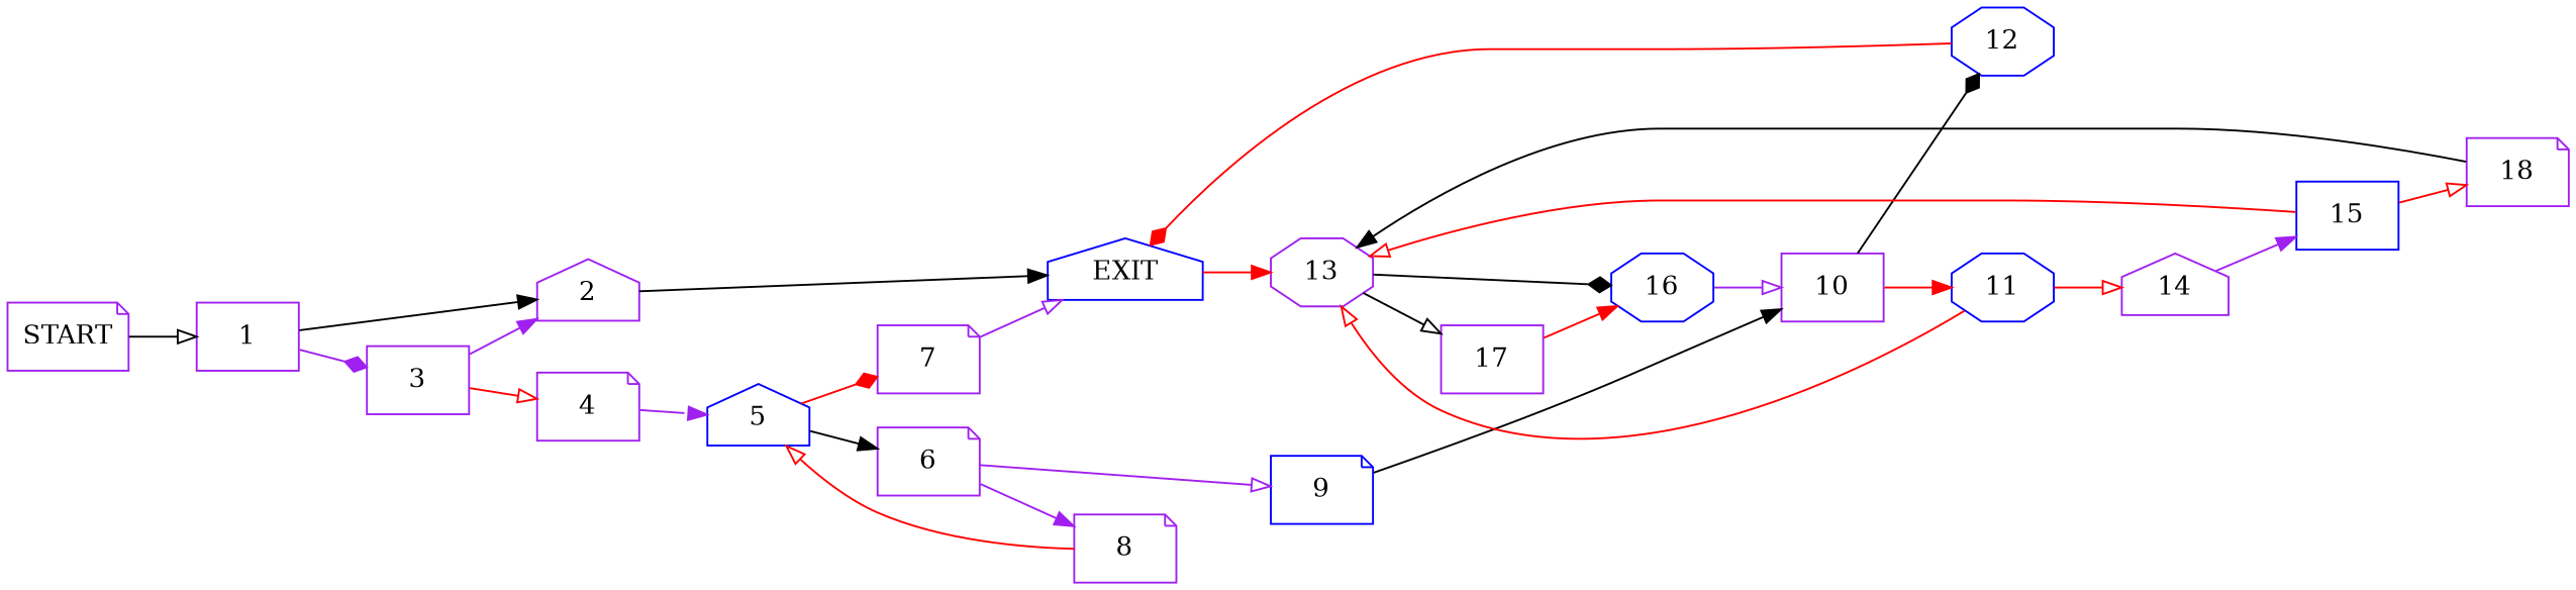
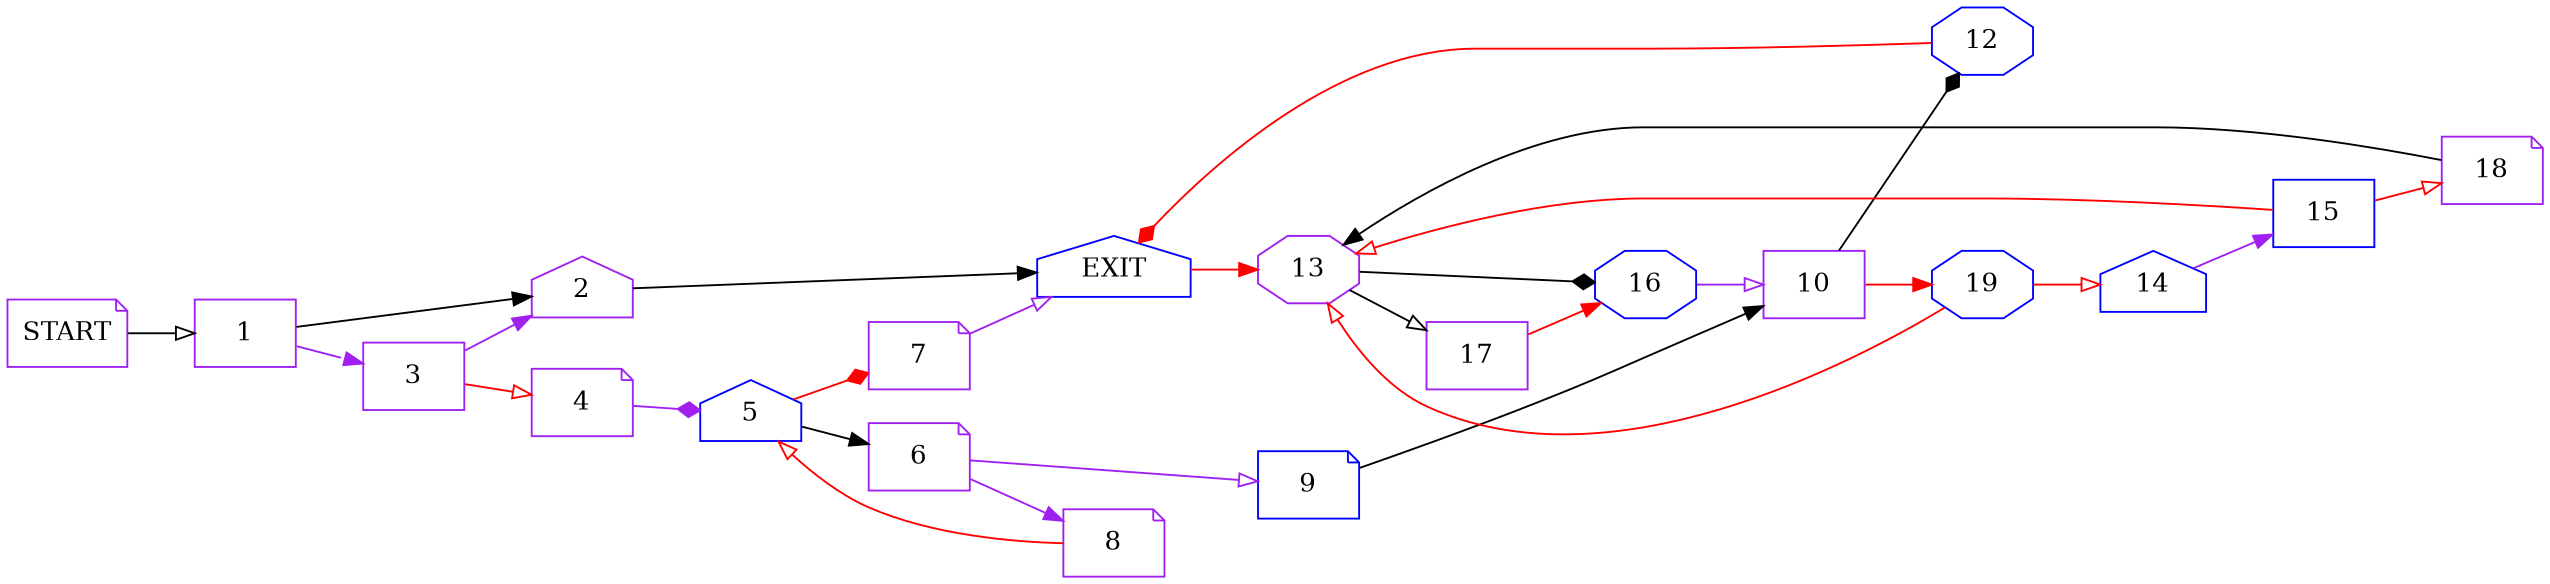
  digraph {
    rankdir=LR
    node [color=purple shape=note]
    edge [arrowhead=onormal color=red]
    n1 [label=START]
    1 [shape=box]
    2 [shape=house]
    3 [shape=box]
    n5 [color=blue label=EXIT shape=house]
    13 [shape=octagon]
    4
    5 [color=blue shape=house]
    6
    7
    8
    9 [color=blue]
    10 [shape=box]
-   11 [color=blue shape=octagon]
+   11 [color=blue shape=octagon label=19]
    12 [color=blue shape=octagon]
-   14 [shape=house]
+   14 [color=blue shape=house]
    16 [color=blue shape=octagon]
    17 [shape=box]
    15 [color=blue shape=box]
    18
    n1 -> 1 [color=black]
    1 -> 2 [arrowhead=normal color=black]
-   1 -> 3 [arrowhead=diamond color=purple]
+   1 -> 3 [arrowhead=normal color=purple]
    2 -> n5 [arrowhead=normal color=black]
    3 -> 2 [arrowhead=normal color=purple]
    3 -> 4
    n5 -> 13 [arrowhead=normal]
    13 -> 16 [arrowhead=diamond color=black]
    13 -> 17 [color=black]
-   4 -> 5 [arrowhead=normal color=purple]
+   4 -> 5 [arrowhead=diamond color=purple]
    5 -> 6 [arrowhead=normal color=black]
    5 -> 7 [arrowhead=diamond]
    6 -> 8 [arrowhead=normal color=purple]
    6 -> 9 [color=purple]
    7 -> n5 [color=purple]
    8 -> 5
    9 -> 10 [arrowhead=normal color=black]
    10 -> 11 [arrowhead=normal]
    10 -> 12 [arrowhead=diamond color=black]
    11 -> 13
    11 -> 14
    12 -> n5 [arrowhead=diamond]
    14 -> 15 [arrowhead=normal color=purple]
    16 -> 10 [color=purple]
    17 -> 16 [arrowhead=normal]
    15 -> 13
    15 -> 18
    18 -> 13 [arrowhead=normal color=black]
  }
